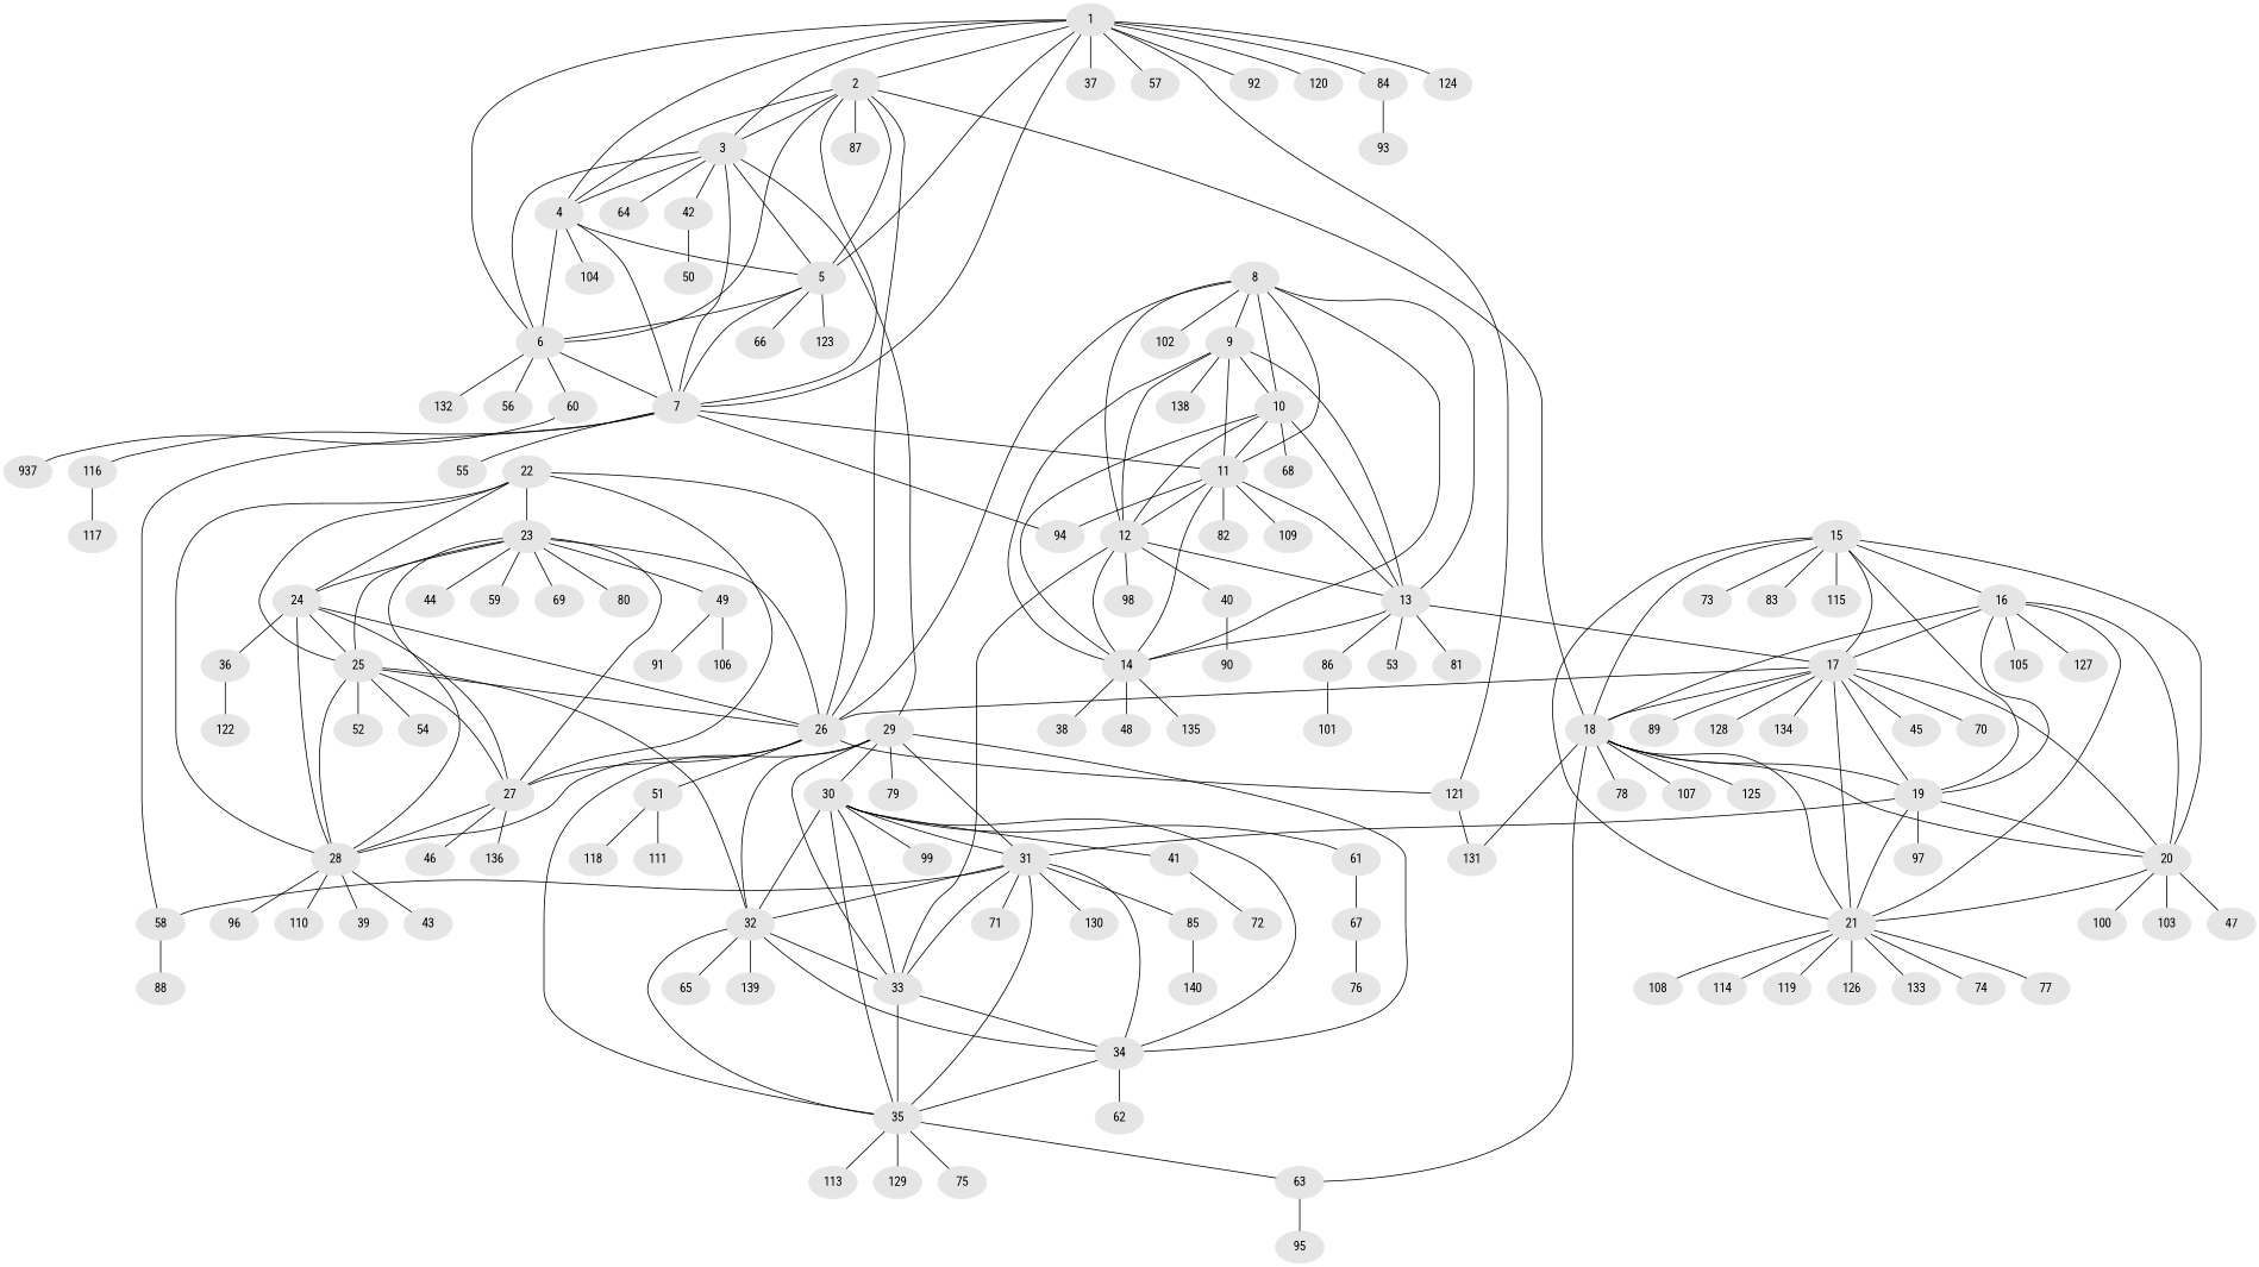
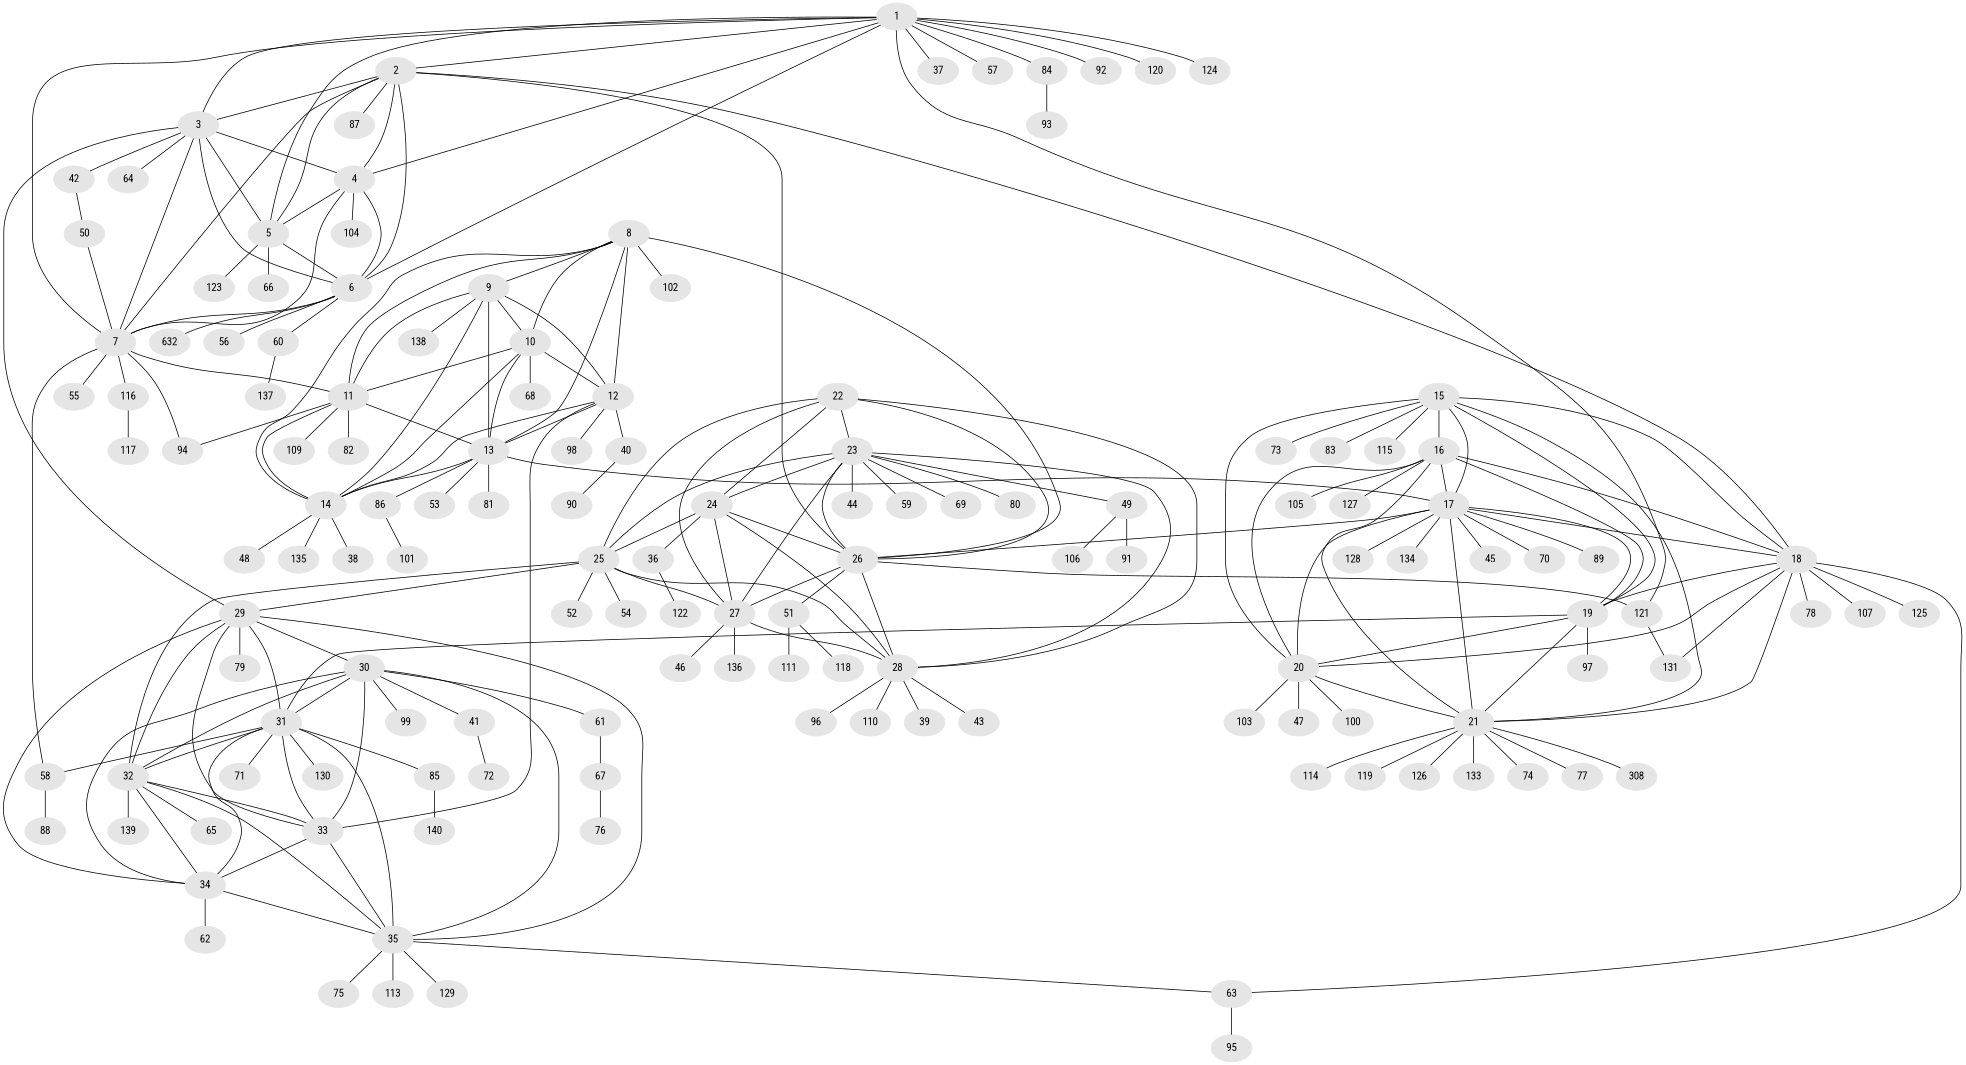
  graph {
    fontname="Roboto Condensed"
    node [color=gray90 fontname="Roboto Condensed" style=filled]
    edge [fontname="Roboto Condensed"]
    1
    2
    3
    4
    5
    6
    7
    37
    57
    84
    92
    120
    121
    124
    18
    26
    87
    29
    42
    64
    104
    66
    123
    56
    60
-   132
+   132 [label=632]
    11
    55
    58
    94
    116
    93
    131
    19
    20
    21
    63
    78
    107
    125
    27
    28
    51
    33
    31
    32
    30
    34
    35
    79
    50
-   137 [label=937]
+   137
    12
    13
    14
    82
    109
    88
    117
    8
    9
    10
    102
    138
    68
    40
    98
    17
    53
    81
    86
    38
    48
    135
    90
    45
    70
    89
    128
    134
    101
    15
    16
    73
    83
    115
    105
    127
    97
    47
    100
    103
    74
    77
-   108
+   108 [label=308]
    114
    119
    126
    133
    95
    71
    85
    130
    22
    23
    24
    25
    44
    49
    59
    69
    80
    36
    52
    54
    46
    136
    39
    43
    96
    110
    91
    106
    122
    65
    139
    111
    118
    41
    61
    99
    62
    75
    113
    129
    72
    67
    140
    76
    1 -- 2
    1 -- 3
    1 -- 4
    1 -- 5
    1 -- 6
    1 -- 7
    1 -- 37
    1 -- 57
    1 -- 84
    1 -- 92
    1 -- 120
    1 -- 121
    1 -- 124
    2 -- 3
    2 -- 4
    2 -- 5
    2 -- 6
    2 -- 7
    2 -- 18
    2 -- 26
    2 -- 87
    3 -- 4
    3 -- 5
    3 -- 6
    3 -- 7
    3 -- 29
    3 -- 42
    3 -- 64
    4 -- 5
    4 -- 6
    4 -- 7
    4 -- 104
    5 -- 6
-   5 -- 7
+   50 -- 7
    5 -- 66
    5 -- 123
    6 -- 7
    6 -- 56
    6 -- 60
    6 -- 132
    7 -- 11
    7 -- 55
    7 -- 58
    7 -- 94
    7 -- 116
    84 -- 93
    121 -- 131
    18 -- 131
    18 -- 19
    18 -- 20
    18 -- 21
    18 -- 63
    18 -- 78
    18 -- 107
    18 -- 125
    26 -- 121
    26 -- 27
    26 -- 28
    26 -- 51
    29 -- 33
    29 -- 31
    29 -- 32
    29 -- 30
    29 -- 34
    29 -- 35
    29 -- 79
    42 -- 50
    60 -- 137
    11 -- 94
-   11 -- 12
    11 -- 13
    11 -- 14
    11 -- 82
    11 -- 109
    58 -- 88
    116 -- 117
    19 -- 20
    19 -- 21
    19 -- 31
    19 -- 97
    20 -- 21
    20 -- 47
    20 -- 100
    20 -- 103
    21 -- 74
    21 -- 77
    21 -- 108
    21 -- 114
    21 -- 119
    21 -- 126
    21 -- 133
    63 -- 95
    27 -- 28
    27 -- 46
    27 -- 136
    28 -- 39
    28 -- 43
    28 -- 96
    28 -- 110
    51 -- 111
    51 -- 118
    33 -- 34
    33 -- 35
    31 -- 58
    31 -- 33
    31 -- 32
    31 -- 34
    31 -- 35
    31 -- 71
    31 -- 85
    31 -- 130
    32 -- 33
    32 -- 34
    32 -- 35
    32 -- 65
    32 -- 139
    30 -- 33
    30 -- 31
    30 -- 32
    30 -- 34
    30 -- 35
    30 -- 41
    30 -- 61
    30 -- 99
    34 -- 35
    34 -- 62
    35 -- 63
    35 -- 75
    35 -- 113
    35 -- 129
    12 -- 33
    12 -- 13
    12 -- 14
    12 -- 40
    12 -- 98
    13 -- 14
    13 -- 17
    13 -- 53
    13 -- 81
    13 -- 86
    14 -- 38
    14 -- 48
    14 -- 135
    8 -- 26
    8 -- 11
    8 -- 12
    8 -- 13
    8 -- 14
    8 -- 9
    8 -- 10
    8 -- 102
    9 -- 11
    9 -- 12
    9 -- 13
    9 -- 14
    9 -- 10
    9 -- 138
    10 -- 11
    10 -- 12
    10 -- 13
    10 -- 14
    10 -- 68
    40 -- 90
    17 -- 18
    17 -- 26
    17 -- 19
    17 -- 20
    17 -- 21
    17 -- 45
    17 -- 70
    17 -- 89
    17 -- 128
    17 -- 134
    86 -- 101
    15 -- 18
    15 -- 19
    15 -- 20
    15 -- 21
    15 -- 17
    15 -- 16
    15 -- 73
    15 -- 83
    15 -- 115
    16 -- 18
    16 -- 19
    16 -- 20
    16 -- 21
    16 -- 17
    16 -- 105
    16 -- 127
    85 -- 140
    22 -- 26
    22 -- 27
    22 -- 28
    22 -- 23
    22 -- 24
    22 -- 25
    23 -- 26
    23 -- 27
    23 -- 28
    23 -- 24
    23 -- 25
    23 -- 44
    23 -- 49
    23 -- 59
    23 -- 69
    23 -- 80
    24 -- 26
    24 -- 27
    24 -- 28
    24 -- 25
    24 -- 36
-   25 -- 26
+   25 -- 29
    25 -- 27
    25 -- 28
    25 -- 32
    25 -- 52
    25 -- 54
    49 -- 91
    49 -- 106
    36 -- 122
    41 -- 72
    61 -- 67
    67 -- 76
  }
